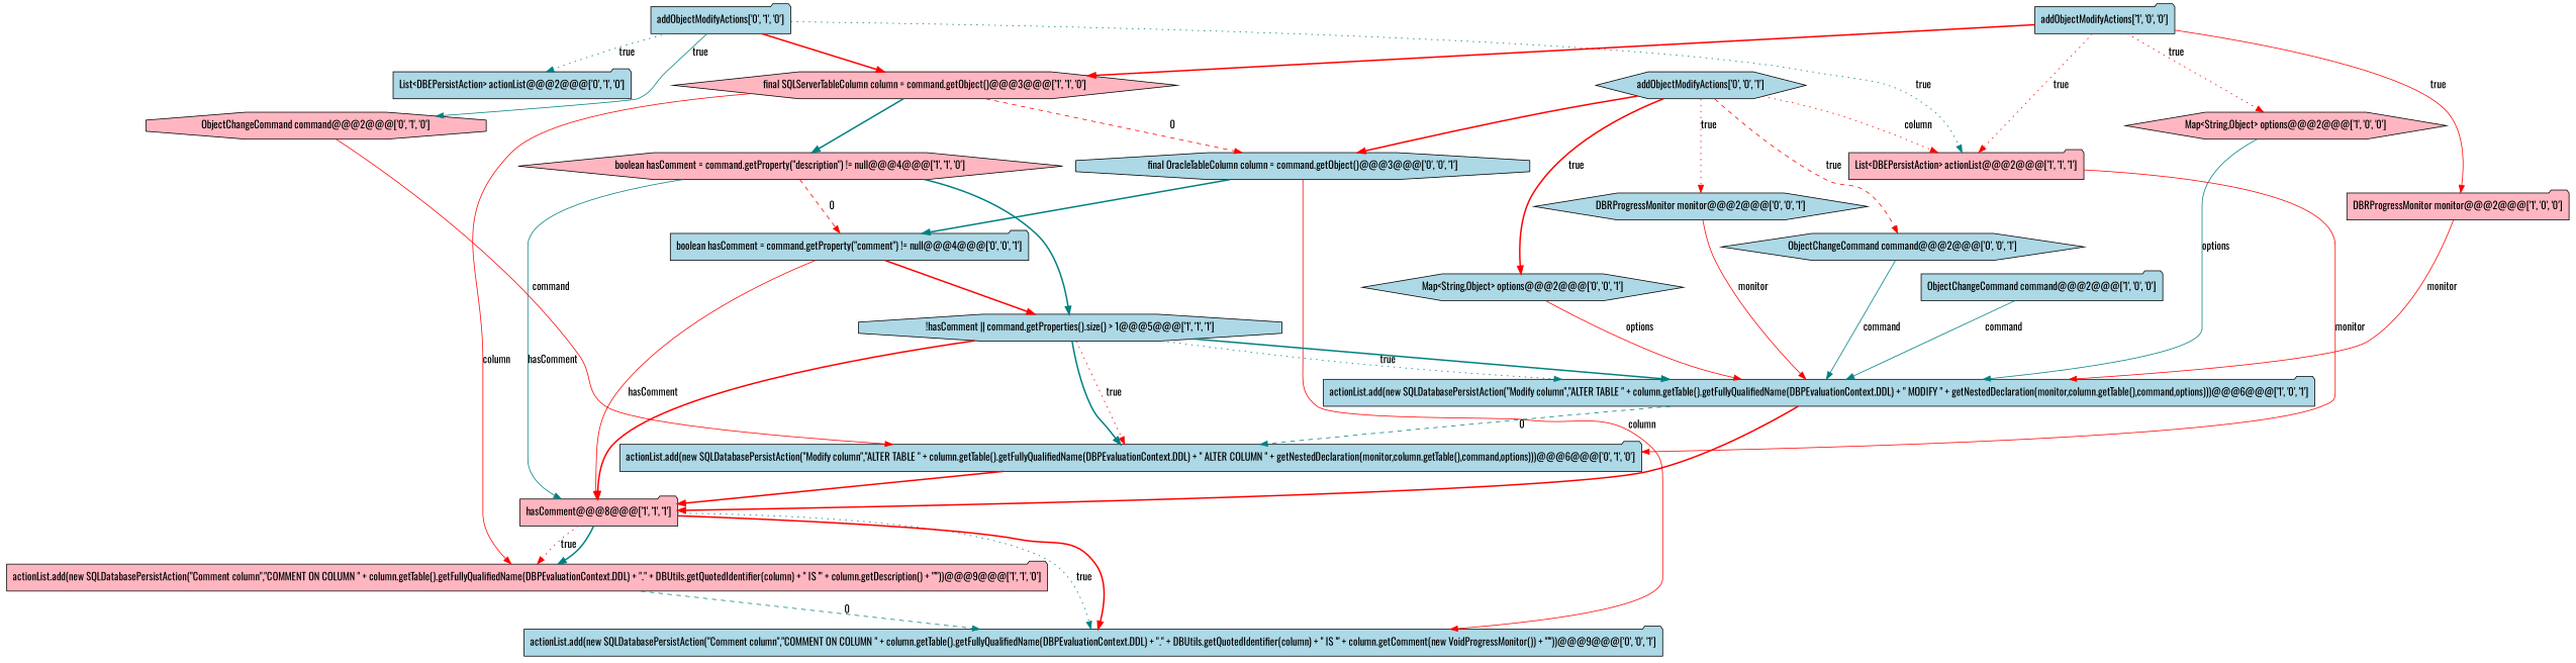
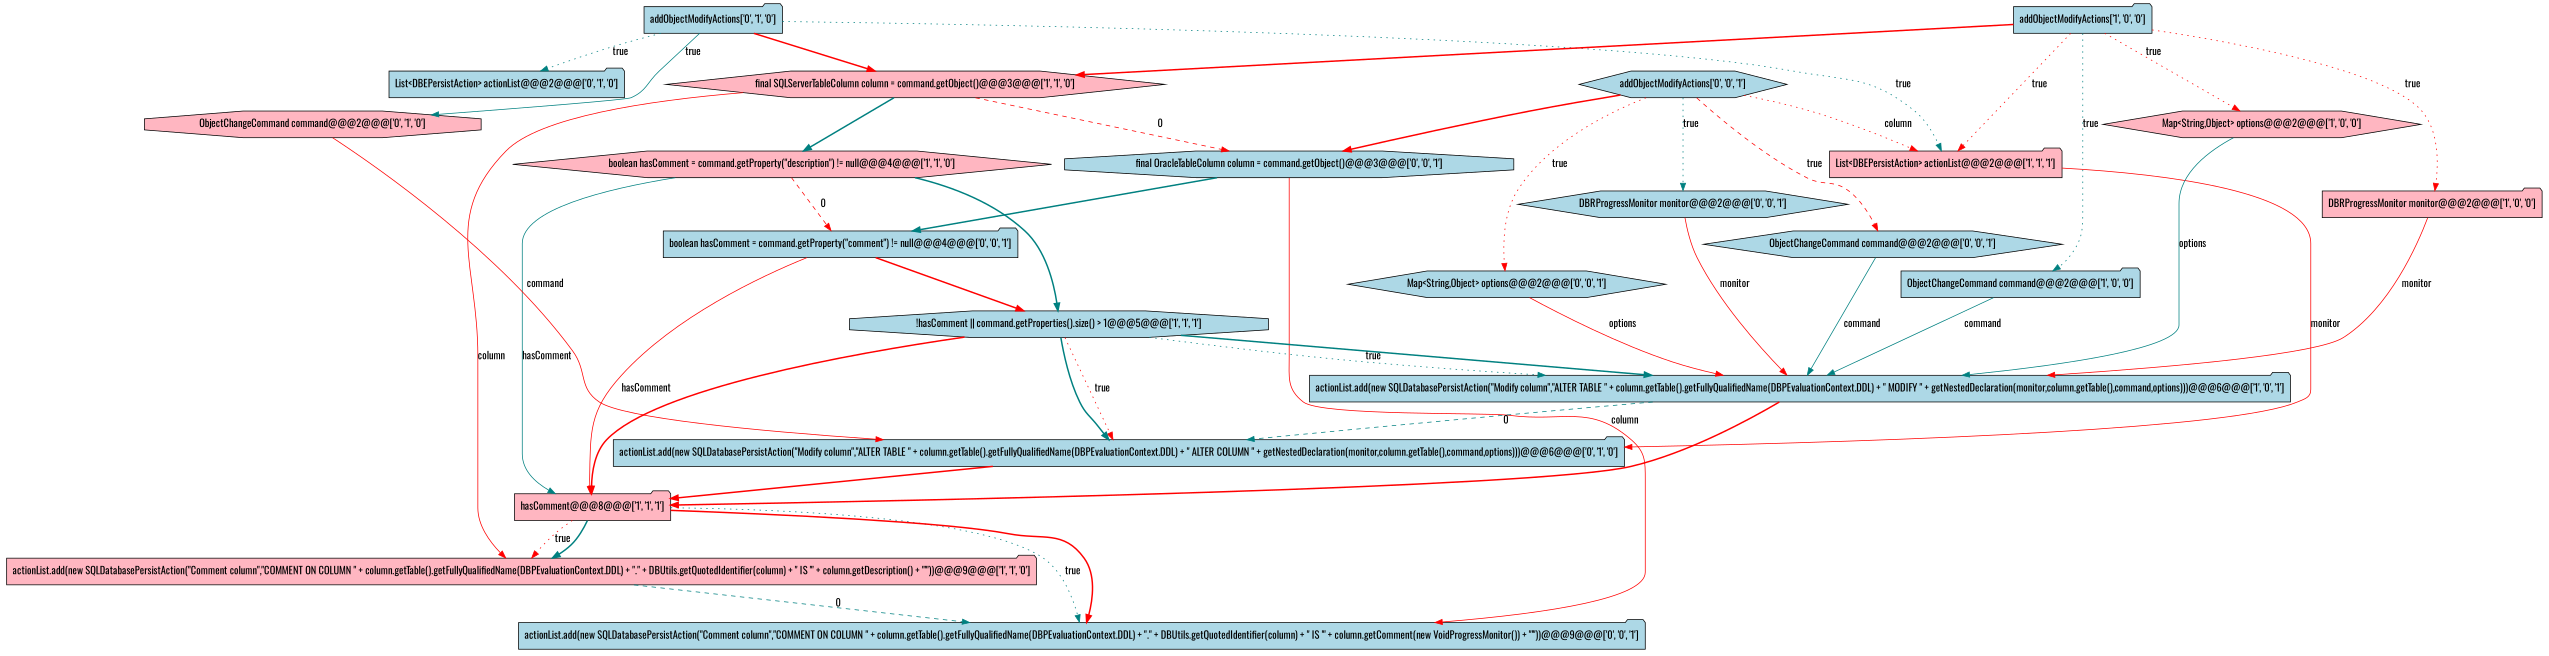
  digraph {
    fontname=Oswald
    node [fillcolor=lightblue fontname=Oswald shape=folder style=filled]
    edge [color=red fontname=Oswald style=bold]
    n1 [fillcolor=lightpink label="final SQLServerTableColumn column = command.getObject()@@@3@@@['1', '1', '0']" shape=hexagon]
    n2 [fillcolor=lightpink label="actionList.add(new SQLDatabasePersistAction(\"Comment column\",\"COMMENT ON COLUMN \" + column.getTable().getFullyQualifiedName(DBPEvaluationContext.DDL) + \".\" + DBUtils.getQuotedIdentifier(column) + \" IS '\" + column.getDescription() + \"'\"))@@@9@@@['1', '1', '0']"]
    n3 [fillcolor=lightpink label="boolean hasComment = command.getProperty(\"description\") != null@@@4@@@['1', '1', '0']" shape=hexagon]
    n4 [label="final OracleTableColumn column = command.getObject()@@@3@@@['0', '0', '1']" shape=octagon]
    n5 [label="actionList.add(new SQLDatabasePersistAction(\"Comment column\",\"COMMENT ON COLUMN \" + column.getTable().getFullyQualifiedName(DBPEvaluationContext.DDL) + \".\" + DBUtils.getQuotedIdentifier(column) + \" IS '\" + column.getComment(new VoidProgressMonitor()) + \"'\"))@@@9@@@['0', '0', '1']"]
    n6 [fillcolor=lightpink label="hasComment@@@8@@@['1', '1', '1']"]
    n7 [label="!hasComment || command.getProperties().size() > 1@@@5@@@['1', '1', '1']" shape=octagon]
    n8 [label="boolean hasComment = command.getProperty(\"comment\") != null@@@4@@@['0', '0', '1']"]
    n9 [label="actionList.add(new SQLDatabasePersistAction(\"Modify column\",\"ALTER TABLE \" + column.getTable().getFullyQualifiedName(DBPEvaluationContext.DDL) + \" ALTER COLUMN \" + getNestedDeclaration(monitor,column.getTable(),command,options)))@@@6@@@['0', '1', '0']"]
    n10 [fillcolor=lightpink label="ObjectChangeCommand command@@@2@@@['0', '1', '0']" shape=octagon]
    n11 [fillcolor=lightpink label="DBRProgressMonitor monitor@@@2@@@['1', '0', '0']"]
    n12 [label="actionList.add(new SQLDatabasePersistAction(\"Modify column\",\"ALTER TABLE \" + column.getTable().getFullyQualifiedName(DBPEvaluationContext.DDL) + \" MODIFY \" + getNestedDeclaration(monitor,column.getTable(),command,options)))@@@6@@@['1', '0', '1']"]
    n13 [label="addObjectModifyActions['0', '1', '0']"]
    n14 [fillcolor=lightpink label="List<DBEPersistAction> actionList@@@2@@@['1', '1', '1']"]
    n15 [label="List<DBEPersistAction> actionList@@@2@@@['0', '1', '0']"]
    n16 [label="DBRProgressMonitor monitor@@@2@@@['0', '0', '1']" shape=hexagon]
    n17 [label="ObjectChangeCommand command@@@2@@@['0', '0', '1']" shape=hexagon]
    n18 [label="addObjectModifyActions['0', '0', '1']" shape=hexagon]
    n19 [label="Map<String,Object> options@@@2@@@['0', '0', '1']" shape=hexagon]
    n20 [label="ObjectChangeCommand command@@@2@@@['1', '0', '0']"]
    n21 [label="addObjectModifyActions['1', '0', '0']"]
    n22 [fillcolor=lightpink label="Map<String,Object> options@@@2@@@['1', '0', '0']" shape=hexagon]
    n1 -> n2 [label=column style=solid]
    n1 -> n3 [color=teal]
    n1 -> n4 [label=0 style=dashed]
    n2 -> n5 [color=teal label=0 style=dashed]
    n3 -> n6 [color=teal label=hasComment style=solid]
    n3 -> n7 [color=teal]
    n3 -> n8 [label=0 style=dashed]
    n4 -> n5 [label=column style=solid]
    n4 -> n8 [color=teal]
    n6 -> n2 [label=true style=dotted]
    n6 -> n2 [color=teal]
    n6 -> n5 [color=teal label=true style=dotted]
    n6 -> n5
    n7 -> n6
    n7 -> n9 [label=true style=dotted]
    n7 -> n9 [color=teal]
    n7 -> n12 [color=teal]
    n7 -> n12 [color=teal label=true style=dotted]
    n8 -> n6 [label=hasComment style=solid]
    n8 -> n7
    n9 -> n6
    n10 -> n9 [label=command style=solid]
    n11 -> n12 [label=monitor style=solid]
    n12 -> n6
    n12 -> n9 [color=teal label=0 style=dashed]
    n13 -> n1
    n13 -> n10 [color=teal label=true style=solid]
    n13 -> n14 [color=teal label=true style=dotted]
    n13 -> n15 [color=teal label=true style=dotted]
    n14 -> n9 [label=monitor style=solid]
    n16 -> n12 [label=monitor style=solid]
    n17 -> n12 [color=teal label=command style=solid]
    n18 -> n4
    n18 -> n14 [label=column style=dotted]
-   n18 -> n16 [label=true style=dotted]
+   n18 -> n16 [color=teal label=true style=dotted]
    n18 -> n17 [label=true style=dashed]
-   n18 -> n19 [label=true]
+   n18 -> n19 [label=true style=dotted]
    n19 -> n12 [label=options style=solid]
    n20 -> n12 [color=teal label=command style=solid]
    n21 -> n1
-   n21 -> n11 [label=true style=solid]
+   n21 -> n11 [label=true style=dotted]
    n21 -> n14 [label=true style=dotted]
+   n21 -> n20 [color=teal label=true style=dotted]
    n21 -> n22 [label=true style=dotted]
    n22 -> n12 [color=teal label=options style=solid]
  }
